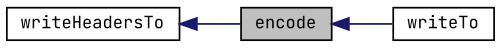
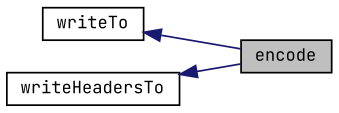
  digraph {
    fontname="JetBrains Mono"
    rankdir=LR
    node [color=black fillcolor=white fontname="JetBrains Mono" fontsize=10 shape=record style=filled]
    edge [color=midnightblue dir=back fontname="JetBrains Mono" fontsize=10 labelfontname=Helvetica labelfontsize=10 style=solid]
    n1 [fillcolor=grey75 fontcolor=black height=0.2 label=encode width=0.4]
    n2 [height=0.2 label=writeTo width=0.4]
    n3 [height=0.2 label=writeHeadersTo width=0.4]
-   n1 -> n2
+   n2 -> n1
    n3 -> n1
  }
